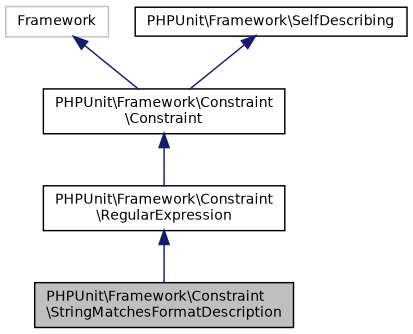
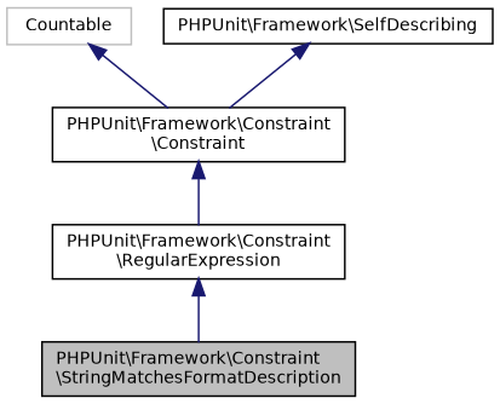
  digraph {
    node [color=black fillcolor=white fontname=Helvetica fontsize=10 shape=record style=filled]
    edge [color=midnightblue dir=back fontname=Helvetica fontsize=10 labelfontname=Helvetica labelfontsize=10 style=solid]
    n1 [fillcolor=grey75 fontcolor=black height=0.2 label="PHPUnit\\Framework\\Constraint\l\\StringMatchesFormatDescription" width=0.4]
    n2 [height=0.2 label="PHPUnit\\Framework\\Constraint\l\\RegularExpression" width=0.4]
    n3 [height=0.2 label="PHPUnit\\Framework\\Constraint\l\\Constraint" width=0.4]
-   n4 [color=grey75 height=0.2 label=Framework width=0.4]
+   n4 [color=grey75 height=0.2 label=Countable width=0.4]
    n5 [height=0.2 label="PHPUnit\\Framework\\SelfDescribing" width=0.4]
    n2 -> n1
    n3 -> n2
    n4 -> n3
    n5 -> n3
  }
